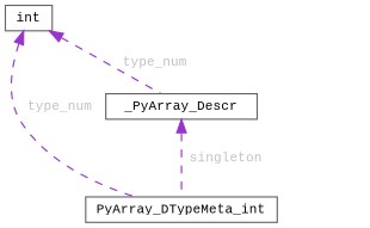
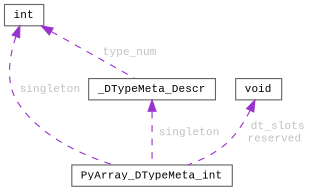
  digraph {
    fontname="Liberation Mono"
    node [color=gray40 fillcolor=white fontname="Liberation Mono" fontsize=10 shape=box style=filled]
    edge [color=darkorchid3 dir=back fontcolor=grey fontname="Liberation Mono" fontsize=10 labelfontname=Helvetica labelfontsize=10 style=dashed]
    n1 [height=0.2 label=int width=0.4]
    n2 [height=0.2 label=PyArray_DTypeMeta_int width=0.4]
-   n3 [height=0.2 label=_PyArray_Descr width=0.4]
-   n1 -> n2 [label=" type_num"]
+   n3 [height=0.2 label=_DTypeMeta_Descr width=0.4]
+   n4 [height=0.2 label=void width=0.4]
+   n1 -> n2 [label=" singleton"]
    n1 -> n3 [label=" type_num"]
    n3 -> n2 [label=" singleton"]
+   n4 -> n2 [label=" dt_slots\nreserved"]
  }
